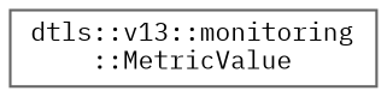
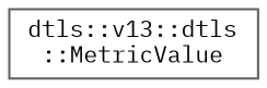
  digraph {
    rankdir=LR
    fontname="IBM Plex Mono"
-   n1 [color=grey40 fillcolor=white fontname="IBM Plex Mono" fontsize=10 height=0.2 label="dtls::v13::monitoring\l::MetricValue" shape=box style=filled width=0.4]
+   n1 [color=grey40 fillcolor=white fontname="IBM Plex Mono" fontsize=10 height=0.2 label="dtls::v13::dtls\l::MetricValue" shape=box style=filled width=0.4]
  }
